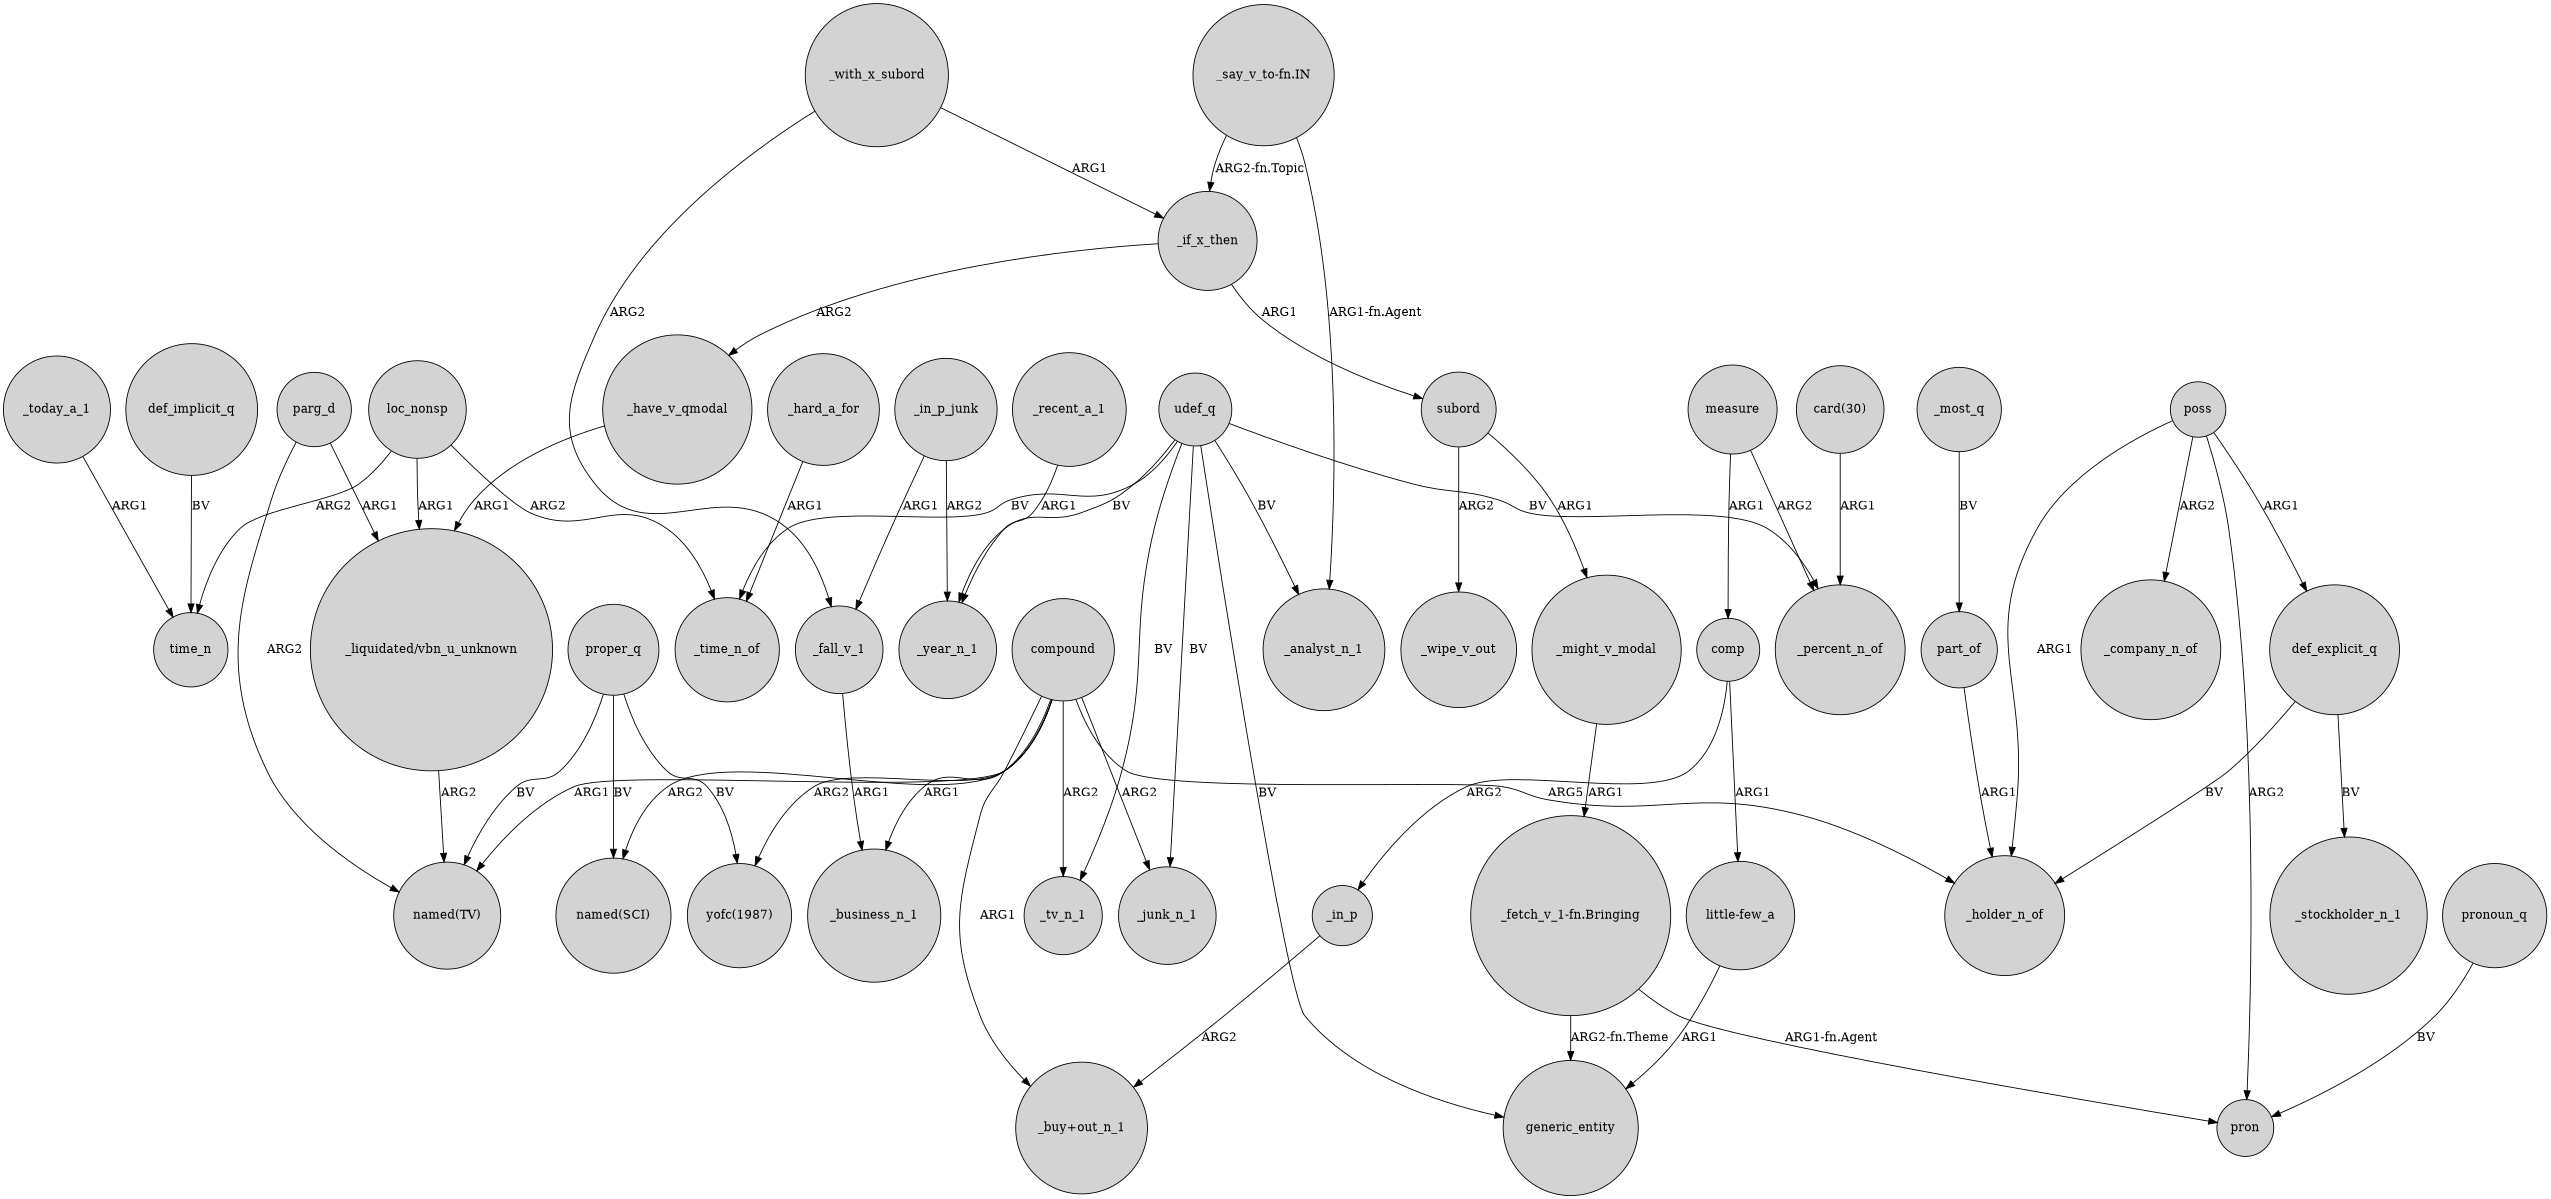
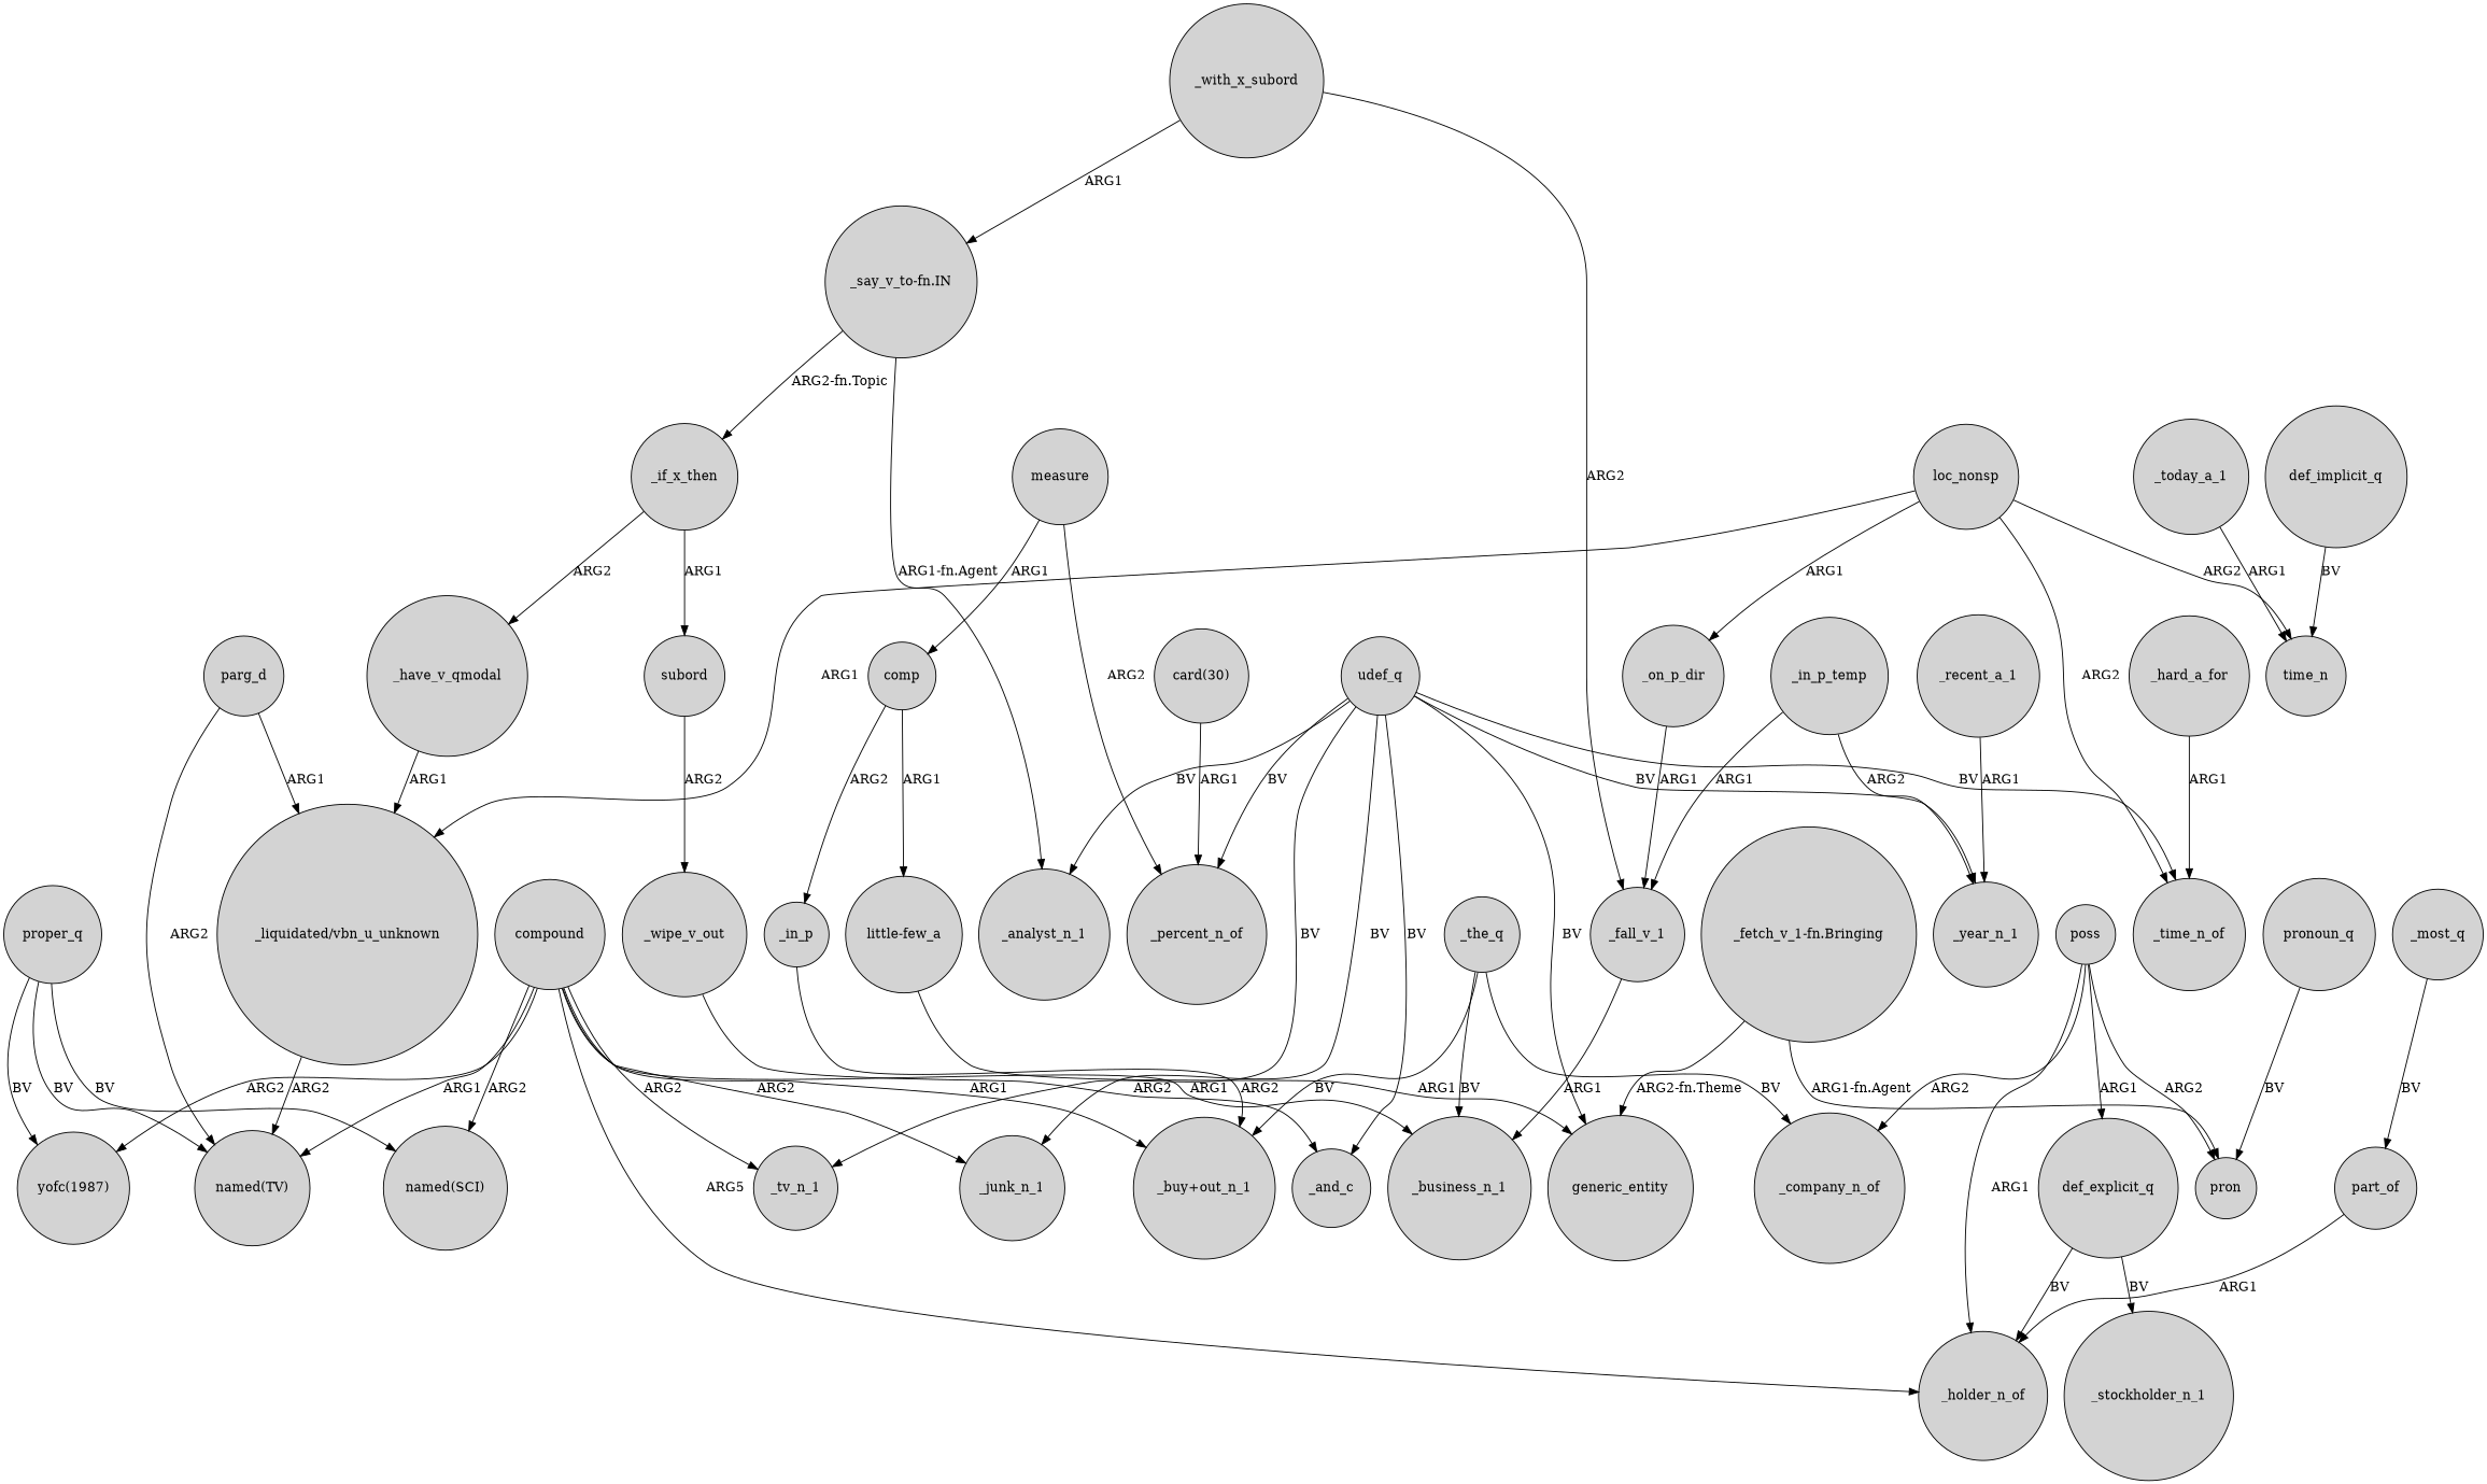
  digraph {
    node [shape=circle style=filled]
+   _the_q
    _business_n_1
    "_buy+out_n_1"
    _company_n_of
    "_say_v_to-fn.IN"
    _if_x_then
    _analyst_n_1
    _have_v_qmodal
    subord
    "_liquidated/vbn_u_unknown"
-   _might_v_modal
    _wipe_v_out
    _today_a_1
    time_n
    udef_q
    generic_entity
    _tv_n_1
    _time_n_of
    _junk_n_1
    _percent_n_of
    _year_n_1
+   _and_c
    poss
    pron
    _holder_n_of
    def_explicit_q
    "named(TV)"
    parg_d
    "_fetch_v_1-fn.Bringing"
    compound
    "named(SCI)"
    "yofc(1987)"
    comp
    _in_p
    "little-few_a"
    loc_nonsp
+   _on_p_dir
    _fall_v_1
    measure
    "card(30)"
    proper_q
    _with_x_subord
    _hard_a_for
-   _in_p_temp [label=_in_p_junk]
+   _in_p_temp
    pronoun_q
    _recent_a_1
    _stockholder_n_1
    _most_q
    part_of
    def_implicit_q
+   _the_q -> _business_n_1 [label=BV]
+   _the_q -> "_buy+out_n_1" [label=BV]
+   _the_q -> _company_n_of [label=BV]
    "_say_v_to-fn.IN" -> _if_x_then [label="ARG2-fn.Topic"]
    "_say_v_to-fn.IN" -> _analyst_n_1 [label="ARG1-fn.Agent"]
    _if_x_then -> _have_v_qmodal [label=ARG2]
    _if_x_then -> subord [label=ARG1]
    _have_v_qmodal -> "_liquidated/vbn_u_unknown" [label=ARG1]
-   subord -> _might_v_modal [label=ARG1]
    subord -> _wipe_v_out [label=ARG2]
    "_liquidated/vbn_u_unknown" -> "named(TV)" [label=ARG2]
-   _might_v_modal -> "_fetch_v_1-fn.Bringing" [label=ARG1]
+   _wipe_v_out -> _and_c [label=ARG2]
    _today_a_1 -> time_n [label=ARG1]
    udef_q -> _analyst_n_1 [label=BV]
    udef_q -> generic_entity [label=BV]
    udef_q -> _tv_n_1 [label=BV]
    udef_q -> _time_n_of [label=BV]
    udef_q -> _junk_n_1 [label=BV]
    udef_q -> _percent_n_of [label=BV]
    udef_q -> _year_n_1 [label=BV]
+   udef_q -> _and_c [label=BV]
    poss -> _company_n_of [label=ARG2]
    poss -> pron [label=ARG2]
    poss -> _holder_n_of [label=ARG1]
    poss -> def_explicit_q [label=ARG1]
    def_explicit_q -> _holder_n_of [label=BV]
    def_explicit_q -> _stockholder_n_1 [label=BV]
    parg_d -> "_liquidated/vbn_u_unknown" [label=ARG1]
    parg_d -> "named(TV)" [label=ARG2]
    "_fetch_v_1-fn.Bringing" -> generic_entity [label="ARG2-fn.Theme"]
    "_fetch_v_1-fn.Bringing" -> pron [label="ARG1-fn.Agent"]
    compound -> _business_n_1 [label=ARG1]
    compound -> "_buy+out_n_1" [label=ARG1]
    compound -> _tv_n_1 [label=ARG2]
    compound -> _junk_n_1 [label=ARG2]
    compound -> _holder_n_of [label=ARG5]
    compound -> "named(TV)" [label=ARG1]
    compound -> "named(SCI)" [label=ARG2]
    compound -> "yofc(1987)" [label=ARG2]
    comp -> _in_p [label=ARG2]
    comp -> "little-few_a" [label=ARG1]
    _in_p -> "_buy+out_n_1" [label=ARG2]
    "little-few_a" -> generic_entity [label=ARG1]
    loc_nonsp -> "_liquidated/vbn_u_unknown" [label=ARG1]
    loc_nonsp -> time_n [label=ARG2]
    loc_nonsp -> _time_n_of [label=ARG2]
+   loc_nonsp -> _on_p_dir [label=ARG1]
+   _on_p_dir -> _fall_v_1 [label=ARG1]
    _fall_v_1 -> _business_n_1 [label=ARG1]
    measure -> _percent_n_of [label=ARG2]
    measure -> comp [label=ARG1]
    "card(30)" -> _percent_n_of [label=ARG1]
    proper_q -> "named(TV)" [label=BV]
    proper_q -> "named(SCI)" [label=BV]
    proper_q -> "yofc(1987)" [label=BV]
-   _with_x_subord -> _if_x_then [label=ARG1]
+   _with_x_subord -> "_say_v_to-fn.IN" [label=ARG1]
    _with_x_subord -> _fall_v_1 [label=ARG2]
    _hard_a_for -> _time_n_of [label=ARG1]
    _in_p_temp -> _year_n_1 [label=ARG2]
    _in_p_temp -> _fall_v_1 [label=ARG1]
    pronoun_q -> pron [label=BV]
    _recent_a_1 -> _year_n_1 [label=ARG1]
    _most_q -> part_of [label=BV]
    part_of -> _holder_n_of [label=ARG1]
    def_implicit_q -> time_n [label=BV]
  }
